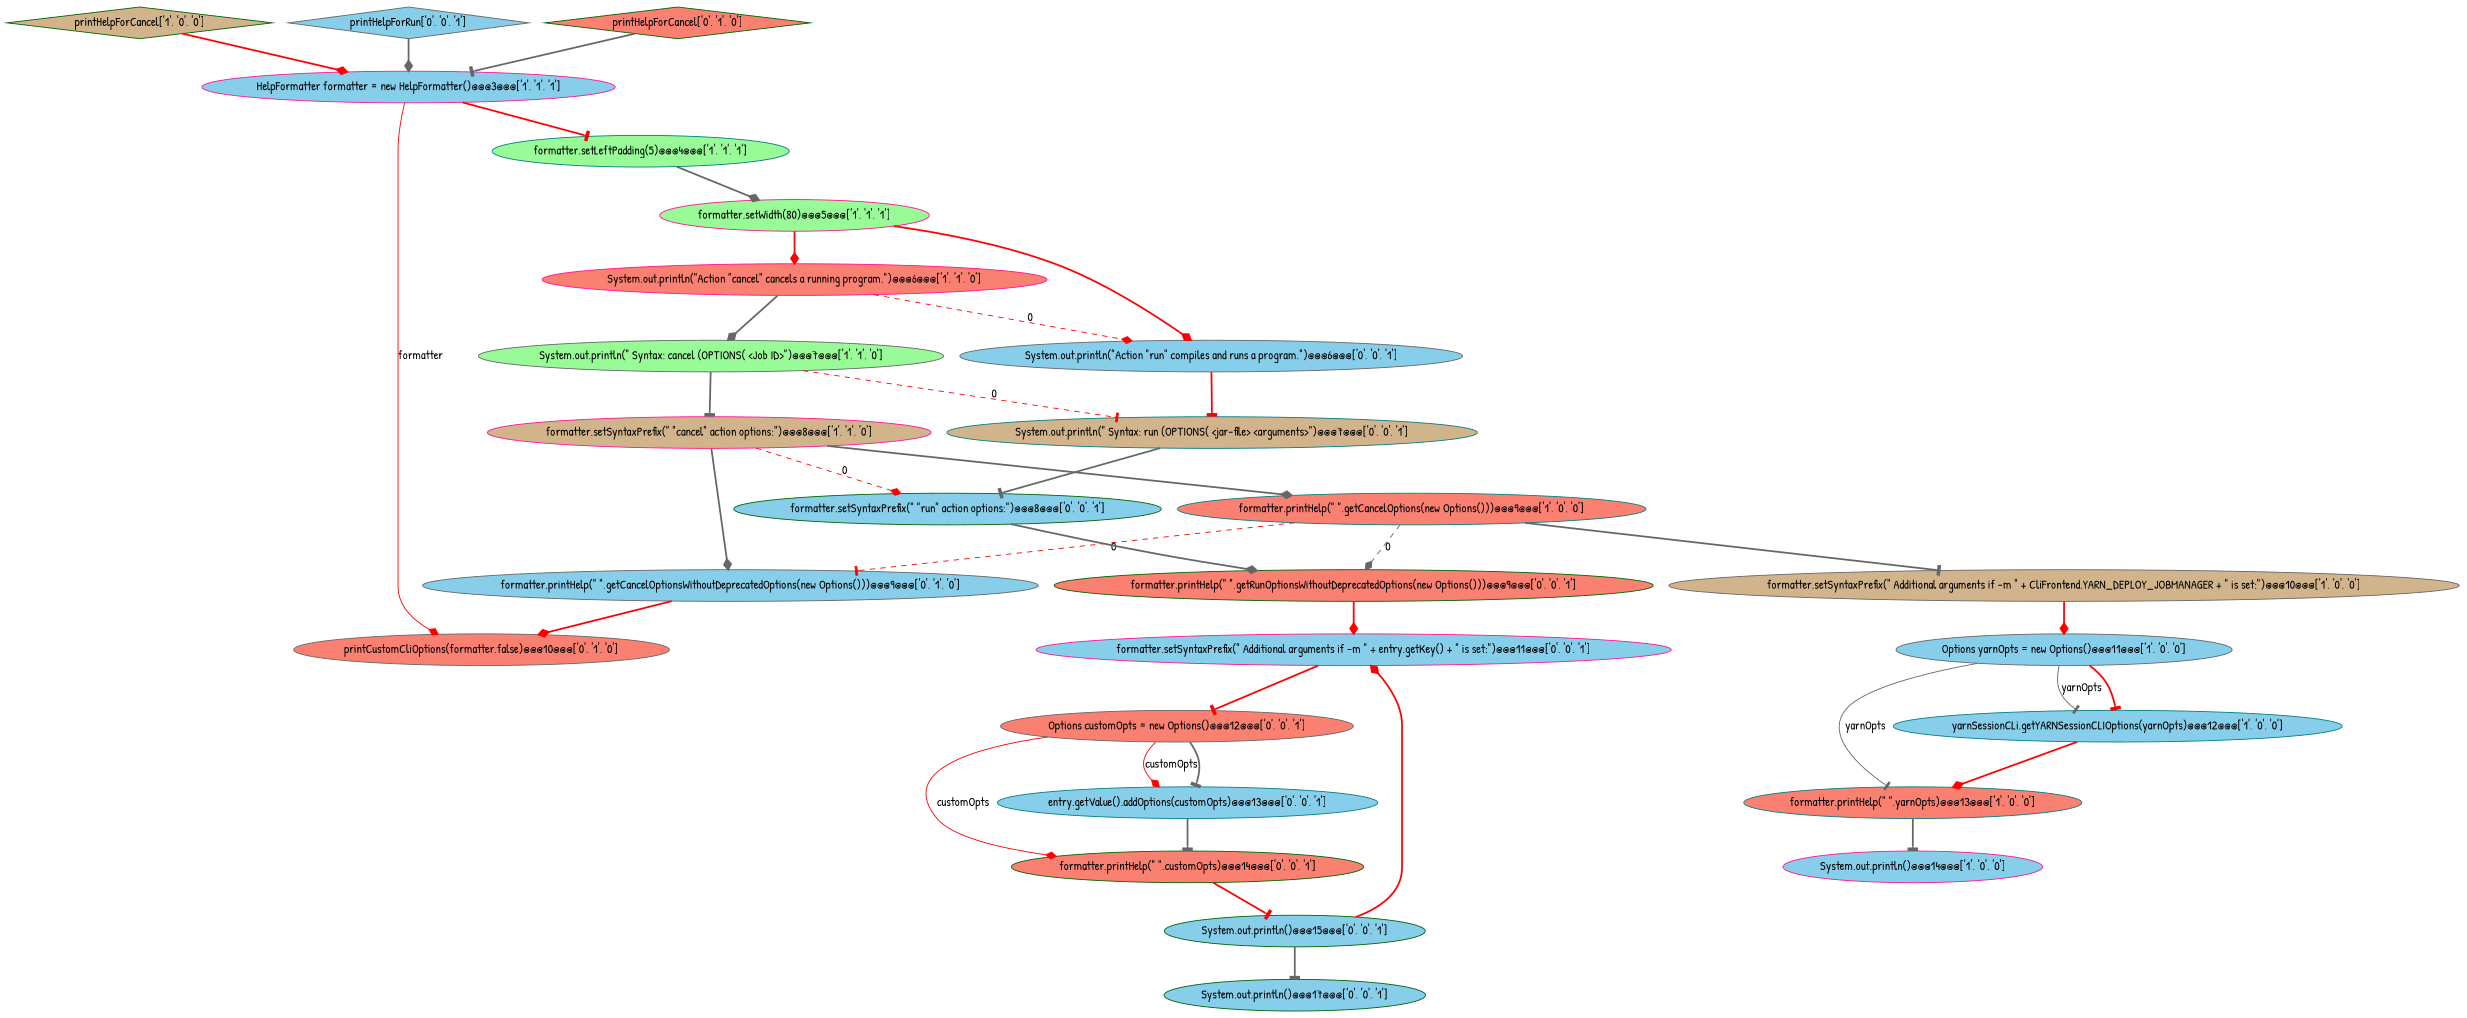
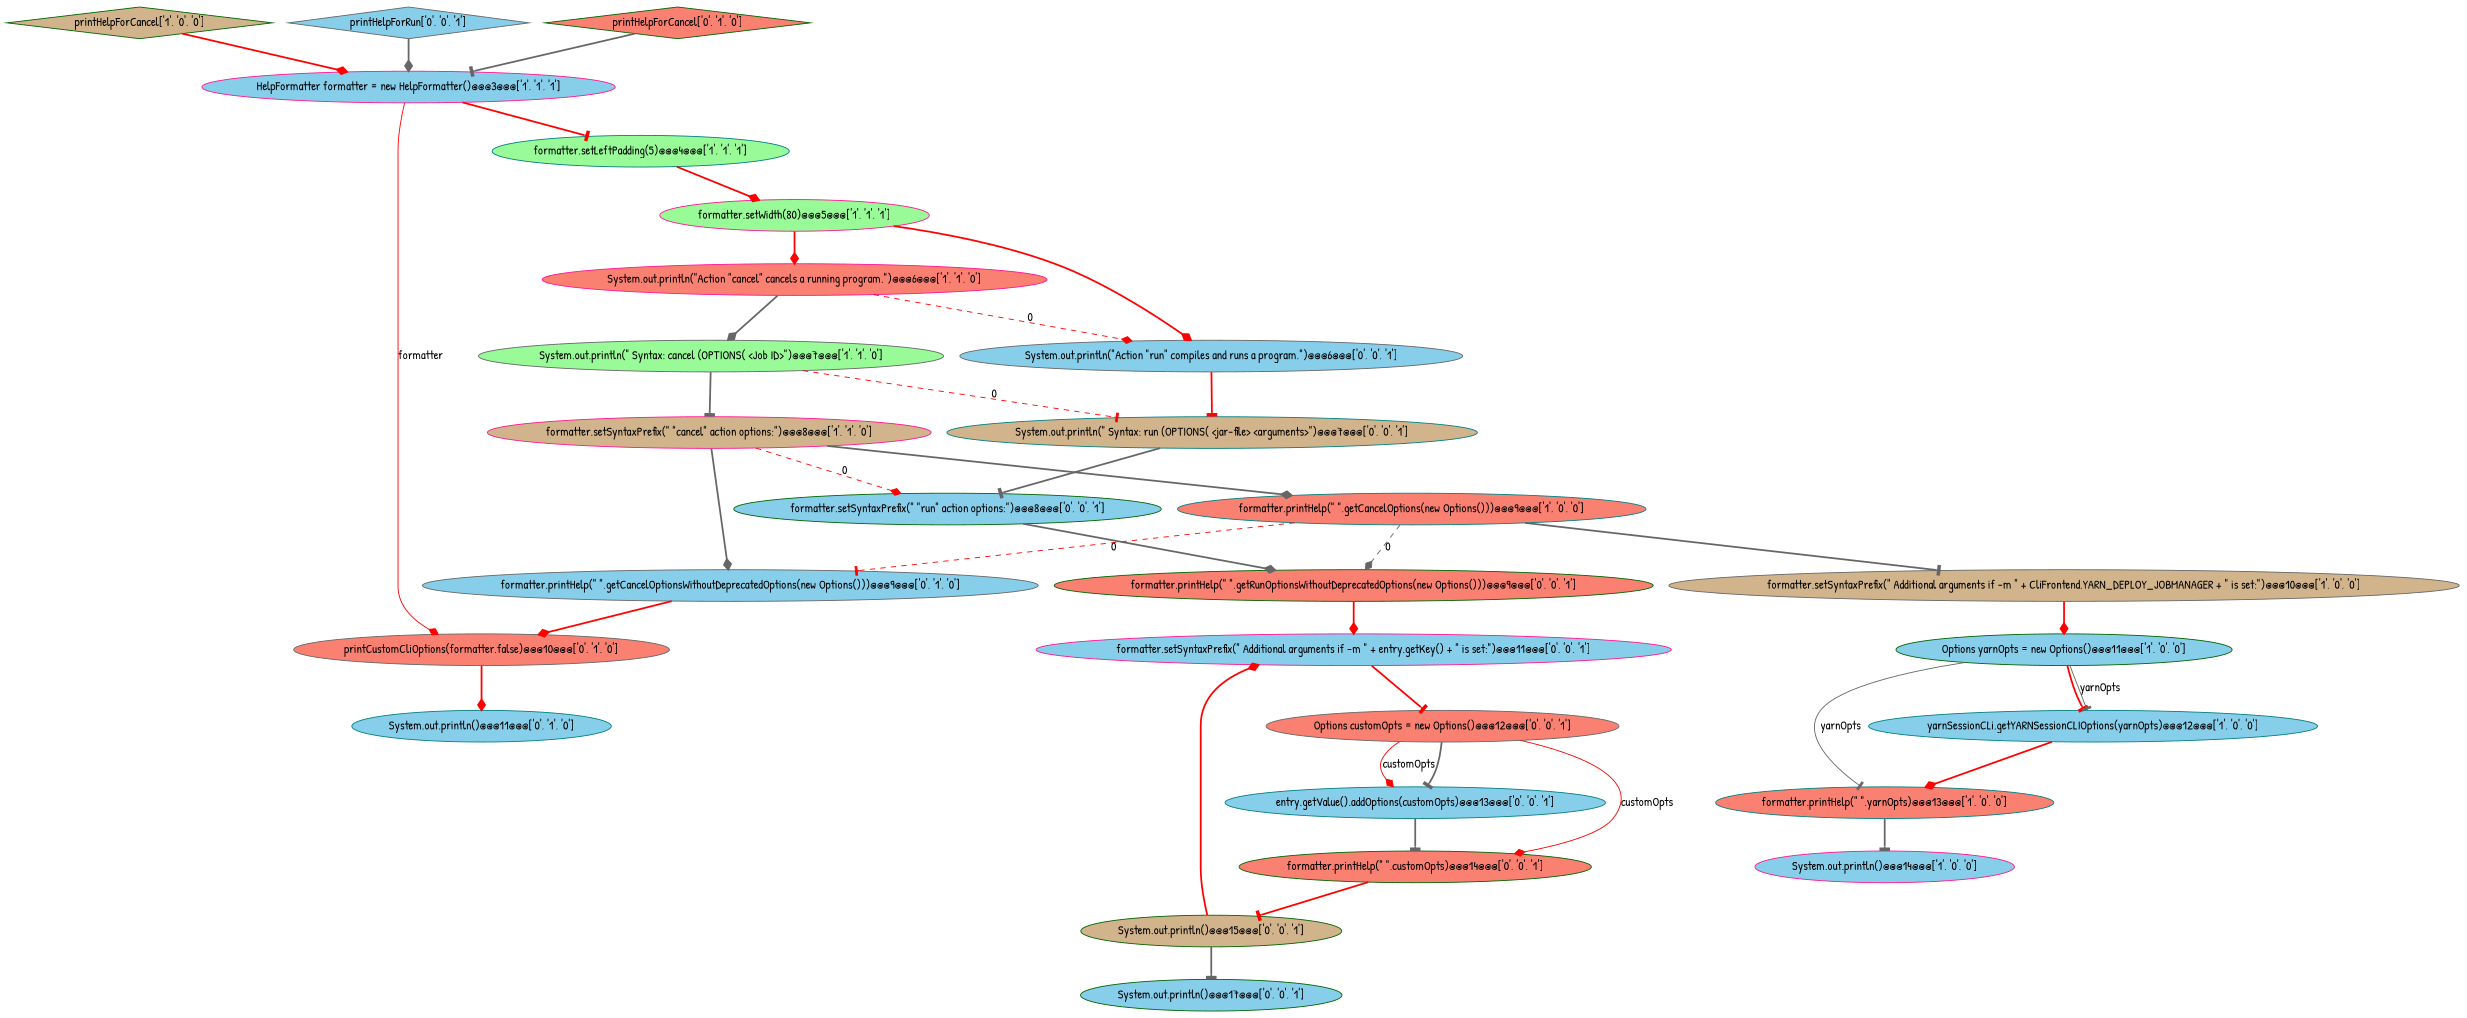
  digraph {
    fontname="Patrick Hand"
    node [color=darkgreen fillcolor=skyblue fontname="Patrick Hand" shape=ellipse style=filled]
    edge [arrowhead=diamond color=red fontname="Patrick Hand" style=bold]
    n1 [fillcolor=salmon label="formatter.printHelp(\" \",getRunOptionsWithoutDeprecatedOptions(new Options()))@@@9@@@['0', '0', '1']"]
    n2 [color=deeppink label="formatter.setSyntaxPrefix(\" Additional arguments if -m \" + entry.getKey() + \" is set:\")@@@11@@@['0', '0', '1']"]
    n3 [color=gray40 fillcolor=salmon label="Options customOpts = new Options()@@@12@@@['0', '0', '1']"]
    n4 [color=teal fillcolor=salmon label="formatter.printHelp(\" \",getCancelOptions(new Options()))@@@9@@@['1', '0', '0']"]
    n5 [color=gray40 fillcolor=tan label="formatter.setSyntaxPrefix(\" Additional arguments if -m \" + CliFrontend.YARN_DEPLOY_JOBMANAGER + \" is set:\")@@@10@@@['1', '0', '0']"]
    n6 [color=gray40 label="formatter.printHelp(\" \",getCancelOptionsWithoutDeprecatedOptions(new Options()))@@@9@@@['0', '1', '0']"]
-   n7 [color=gray40 label="Options yarnOpts = new Options()@@@11@@@['1', '0', '0']"]
+   n7 [label="Options yarnOpts = new Options()@@@11@@@['1', '0', '0']"]
    n8 [color=gray40 fillcolor=salmon label="printCustomCliOptions(formatter,false)@@@10@@@['0', '1', '0']"]
    n9 [fillcolor=salmon label="formatter.printHelp(\" \",customOpts)@@@14@@@['0', '0', '1']"]
-   n10 [label="System.out.println()@@@15@@@['0', '0', '1']"]
+   n10 [fillcolor=tan label="System.out.println()@@@15@@@['0', '0', '1']"]
    n11 [label="System.out.println()@@@17@@@['0', '0', '1']"]
    n12 [color=deeppink fillcolor=tan label="formatter.setSyntaxPrefix(\" \"cancel\" action options:\")@@@8@@@['1', '1', '0']"]
    n13 [label="formatter.setSyntaxPrefix(\" \"run\" action options:\")@@@8@@@['0', '0', '1']"]
+   n14 [color=teal label="System.out.println()@@@11@@@['0', '1', '0']"]
    n15 [color=teal fillcolor=salmon label="formatter.printHelp(\" \",yarnOpts)@@@13@@@['1', '0', '0']"]
    n16 [color=deeppink label="System.out.println()@@@14@@@['1', '0', '0']"]
    n17 [fillcolor=tan label="printHelpForCancel['1', '0', '0']" shape=diamond]
    n18 [color=deeppink label="HelpFormatter formatter = new HelpFormatter()@@@3@@@['1', '1', '1']"]
    n19 [color=teal fillcolor=palegreen label="formatter.setLeftPadding(5)@@@4@@@['1', '1', '1']"]
    n20 [color=teal label="yarnSessionCLi.getYARNSessionCLIOptions(yarnOpts)@@@12@@@['1', '0', '0']"]
    n21 [color=gray40 label="printHelpForRun['0', '0', '1']" shape=diamond]
    n22 [color=deeppink fillcolor=palegreen label="formatter.setWidth(80)@@@5@@@['1', '1', '1']"]
    n23 [color=gray40 fillcolor=palegreen label="System.out.println(\" Syntax: cancel (OPTIONS( <Job ID>\")@@@7@@@['1', '1', '0']"]
    n24 [color=teal fillcolor=tan label="System.out.println(\" Syntax: run (OPTIONS( <jar-file> <arguments>\")@@@7@@@['0', '0', '1']"]
    n25 [color=deeppink fillcolor=salmon label="System.out.println(\"Action \"cancel\" cancels a running program.\")@@@6@@@['1', '1', '0']"]
    n26 [color=gray40 label="System.out.println(\"Action \"run\" compiles and runs a program.\")@@@6@@@['0', '0', '1']"]
    n27 [color=teal label="entry.getValue().addOptions(customOpts)@@@13@@@['0', '0', '1']"]
    n28 [fillcolor=salmon label="printHelpForCancel['0', '1', '0']" shape=diamond]
    n1 -> n2
    n2 -> n3 [arrowhead=tee]
    n3 -> n9 [label=customOpts style=solid]
    n3 -> n27 [label=customOpts style=solid]
    n3 -> n27 [arrowhead=tee color=gray40]
    n4 -> n1 [color=gray40 label=0 style=dashed]
    n4 -> n5 [arrowhead=tee color=gray40]
    n4 -> n6 [arrowhead=tee label=0 style=dashed]
    n5 -> n7
    n6 -> n8
    n7 -> n15 [arrowhead=tee color=gray40 label=yarnOpts style=solid]
    n7 -> n20 [arrowhead=tee]
    n7 -> n20 [arrowhead=tee color=gray40 label=yarnOpts style=solid]
+   n8 -> n14
    n9 -> n10 [arrowhead=tee]
    n10 -> n2
    n10 -> n11 [arrowhead=tee color=gray40]
    n12 -> n4 [color=gray40]
    n12 -> n6 [color=gray40]
    n12 -> n13 [label=0 style=dashed]
    n13 -> n1 [color=gray40]
    n15 -> n16 [arrowhead=tee color=gray40]
    n17 -> n18
    n18 -> n8 [label=formatter style=solid]
    n18 -> n19 [arrowhead=tee]
-   n19 -> n22 [color=gray40]
+   n19 -> n22
    n20 -> n15
    n21 -> n18 [color=gray40]
    n22 -> n25
    n22 -> n26
    n23 -> n12 [arrowhead=tee color=gray40]
    n23 -> n24 [arrowhead=tee label=0 style=dashed]
    n24 -> n13 [arrowhead=tee color=gray40]
    n25 -> n23 [color=gray40]
    n25 -> n26 [label=0 style=dashed]
    n26 -> n24 [arrowhead=tee]
    n27 -> n9 [arrowhead=tee color=gray40]
    n28 -> n18 [arrowhead=tee color=gray40]
  }
